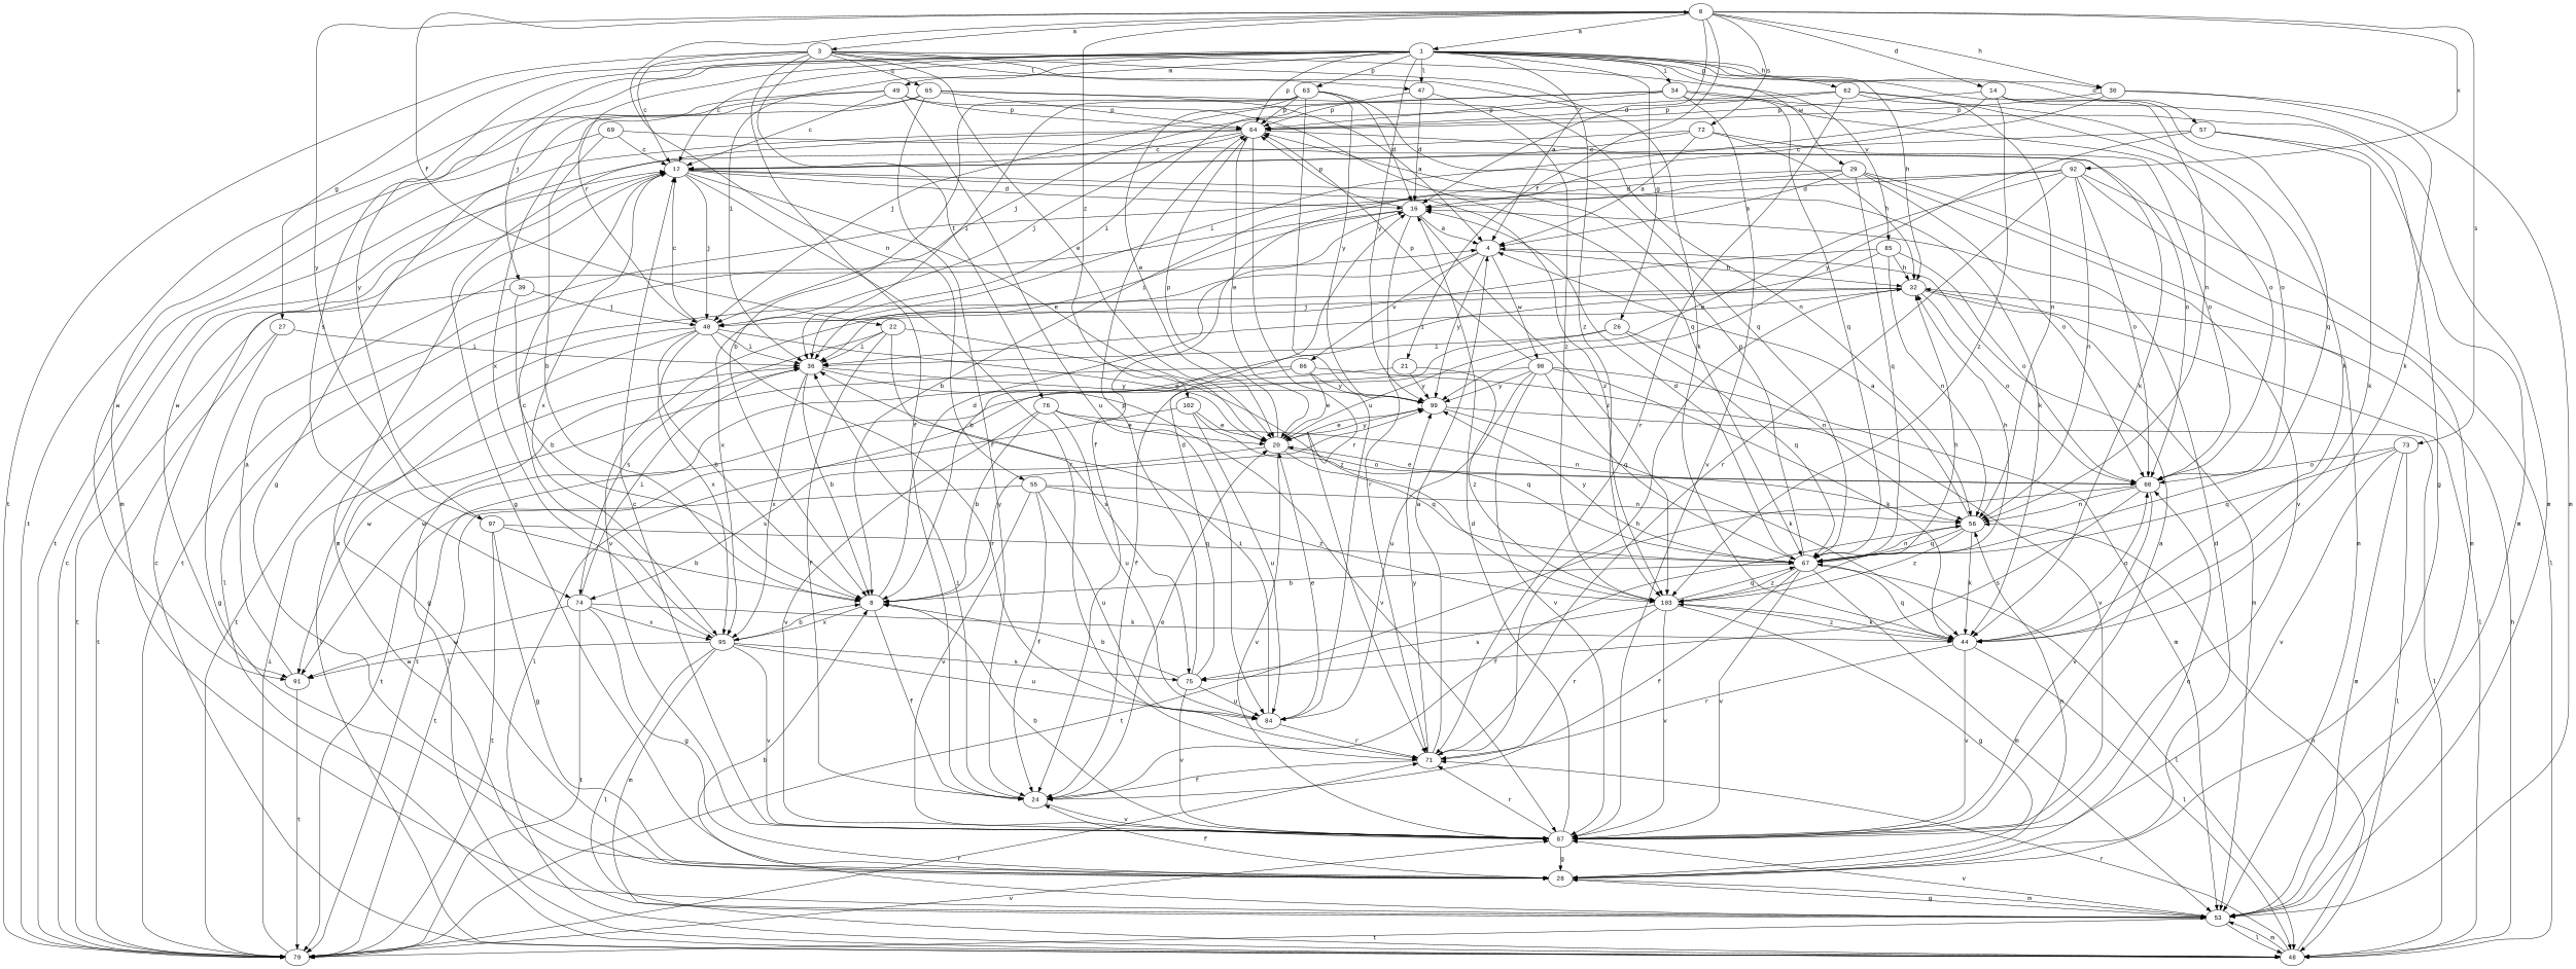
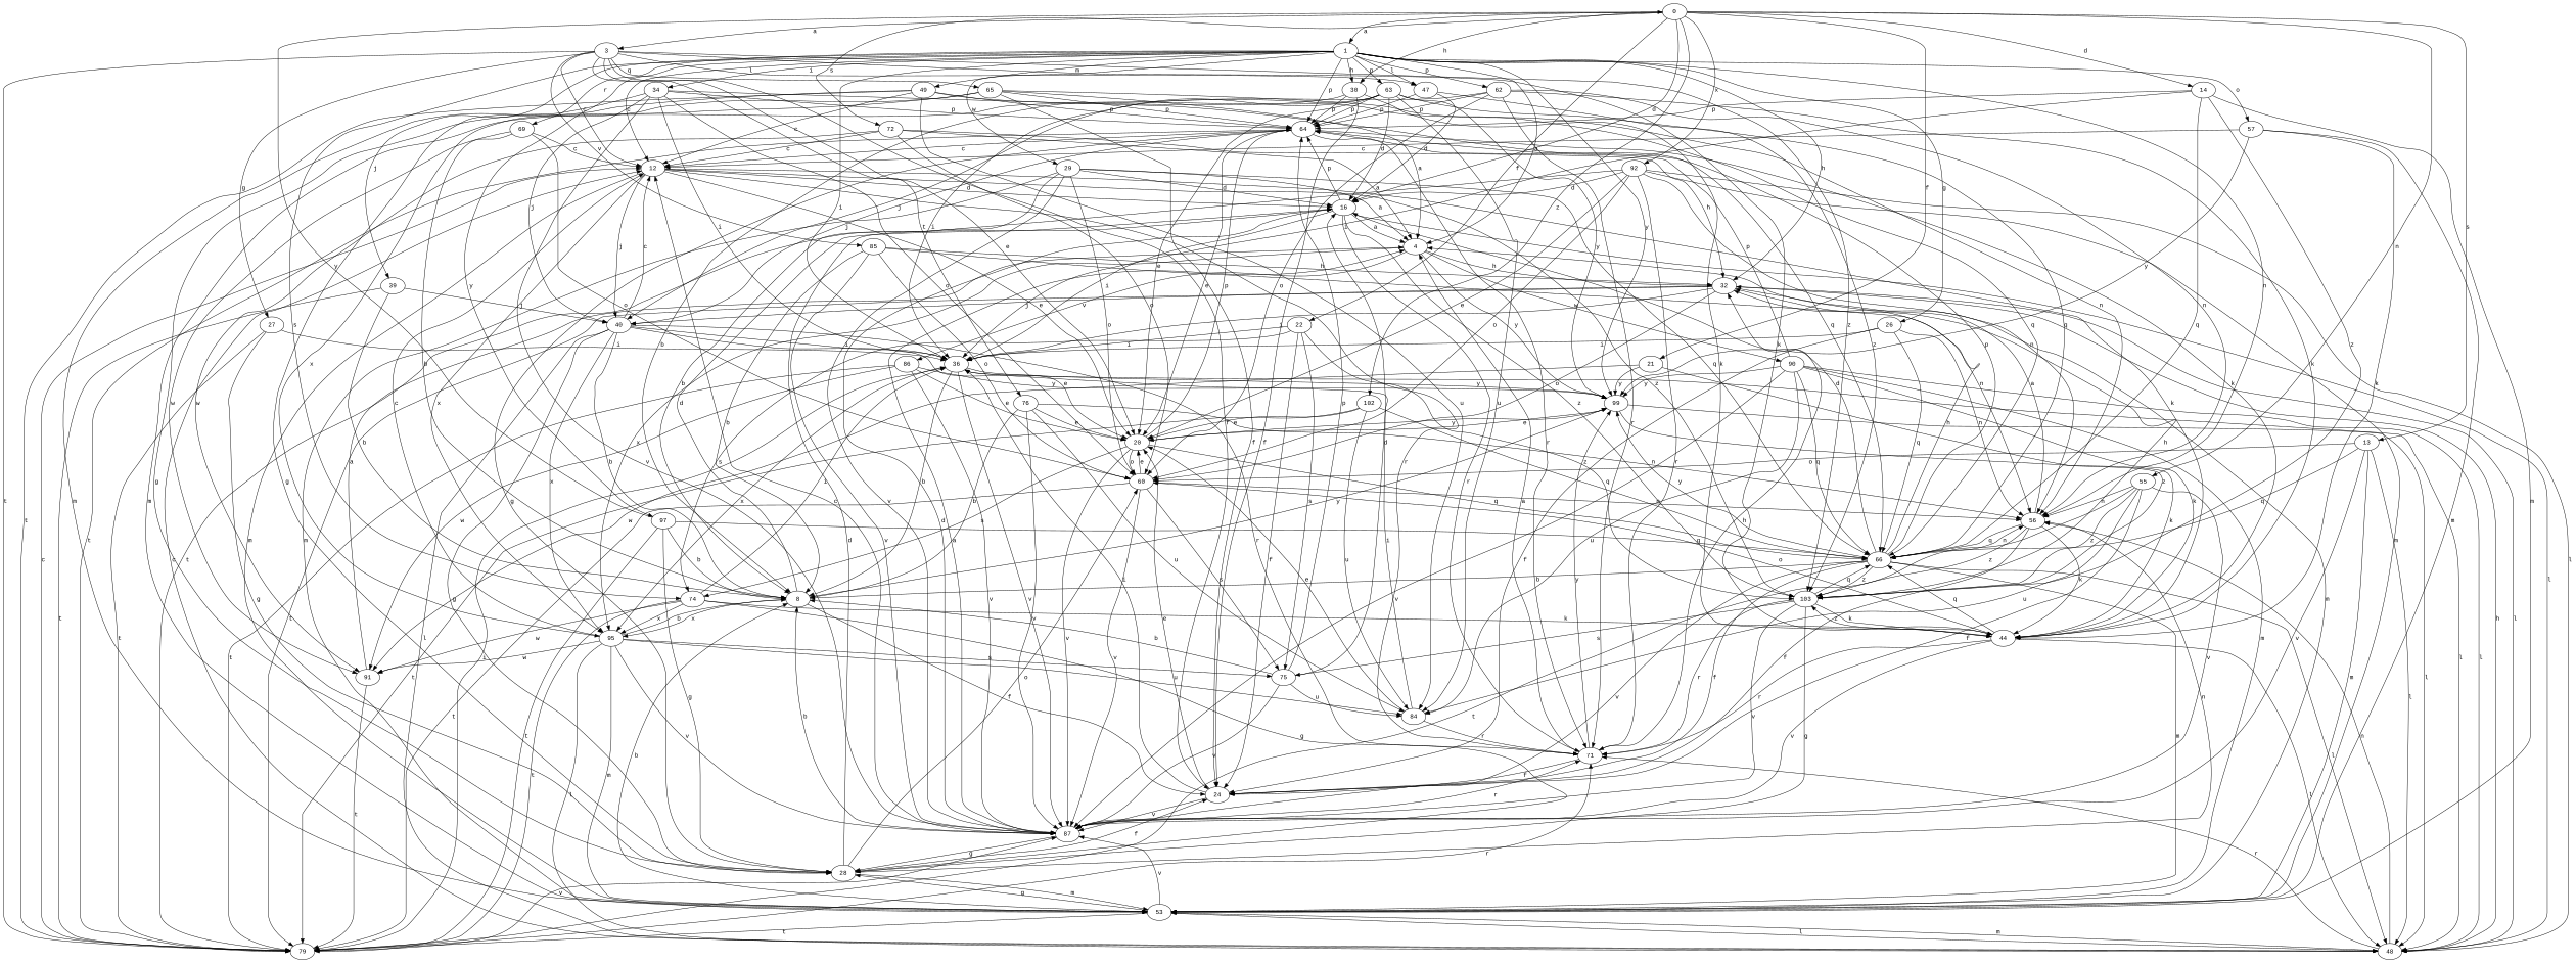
  strict digraph {
    fontname="Liberation Mono"
    node [fontname="Liberation Mono"]
    edge [fontname="Liberation Mono"]
    0
    1
    3
    14
    16
    21
    22
    30
    55
    72
-   73
+   73 [label=13]
    92
    102
    97
    4
    12
    26
    32
    34
    36
    39
    47
    49
    56
    57
    62
    63
    64
    69
    74
    n31 [label=29]
    99
    20
    24
    27
    44
    65
    76
    79
    85
    103
    53
-   67
+   67 [label=66]
    71
    48
    91
    75
    87
    84
    60
    8
    28
    86
    90
    95
    40
    0 -> 1 [label=a]
    0 -> 3 [label=a]
    0 -> 14 [label=d]
    0 -> 16 [label=d]
    0 -> 21 [label=f]
    0 -> 22 [label=f]
    0 -> 30 [label=h]
    0 -> 55 [label=n]
    0 -> 72 [label=s]
    0 -> 73 [label=s]
    0 -> 92 [label=x]
    0 -> 102 [label=z]
    1 -> 30 [label=h]
    1 -> 97 [label=y]
    1 -> 4 [label=a]
    1 -> 12 [label=c]
    1 -> 26 [label=g]
    1 -> 32 [label=h]
    1 -> 34 [label=i]
    1 -> 36 [label=i]
    1 -> 39 [label=j]
    1 -> 47 [label=l]
    1 -> 49 [label=m]
    1 -> 56 [label=n]
    1 -> 57 [label=o]
    1 -> 62 [label=p]
    1 -> 63 [label=p]
    1 -> 64 [label=p]
-   1 -> 40 [label=r]
+   1 -> 69 [label=r]
    1 -> 74 [label=s]
    1 -> n31 [label=w]
    1 -> 99 [label=y]
    3 -> 12 [label=c]
    3 -> 47 [label=l]
    3 -> 20 [label=e]
    3 -> 24 [label=f]
    3 -> 27 [label=g]
    3 -> 44 [label=k]
    3 -> 65 [label=q]
    3 -> 76 [label=t]
    3 -> 79 [label=t]
    3 -> 85 [label=v]
    3 -> 103 [label=z]
    14 -> 36 [label=i]
    14 -> 64 [label=p]
    14 -> 103 [label=z]
    14 -> 53 [label=m]
    14 -> 67 [label=q]
    16 -> 4 [label=a]
    16 -> 36 [label=i]
    16 -> 64 [label=p]
    16 -> 103 [label=z]
    16 -> 71 [label=r]
    16 -> 48 [label=l]
    21 -> 99 [label=y]
    21 -> 103 [label=z]
    21 -> 91 [label=w]
    22 -> 36 [label=i]
    22 -> 74 [label=s]
    22 -> 24 [label=f]
    22 -> 103 [label=z]
    22 -> 75 [label=s]
    30 -> 64 [label=p]
    30 -> 24 [label=f]
    30 -> 44 [label=k]
    30 -> 53 [label=m]
    55 -> 56 [label=n]
    55 -> 24 [label=f]
    55 -> 79 [label=t]
    55 -> 103 [label=z]
    55 -> 87 [label=v]
    55 -> 84 [label=u]
    72 -> 4 [label=a]
    72 -> 12 [label=c]
    72 -> 32 [label=h]
    72 -> 91 [label=w]
    72 -> 60 [label=o]
    73 -> 53 [label=m]
    73 -> 67 [label=q]
    73 -> 48 [label=l]
    73 -> 87 [label=v]
    73 -> 60 [label=o]
    92 -> 16 [label=d]
    92 -> 56 [label=n]
    92 -> 20 [label=e]
    92 -> 79 [label=t]
    92 -> 53 [label=m]
    92 -> 71 [label=r]
    92 -> 48 [label=l]
    92 -> 60 [label=o]
    102 -> 20 [label=e]
    102 -> 79 [label=t]
    102 -> 67 [label=q]
    102 -> 84 [label=u]
    97 -> 0 [label=y]
    97 -> 79 [label=t]
    97 -> 67 [label=q]
    97 -> 8 [label=b]
    97 -> 28 [label=g]
    4 -> 32 [label=h]
    4 -> 99 [label=y]
    4 -> 86 [label=v]
    4 -> 90 [label=w]
    4 -> 95 [label=x]
    12 -> 16 [label=d]
    12 -> 20 [label=e]
    12 -> 44 [label=k]
    12 -> 103 [label=z]
    12 -> 53 [label=m]
    12 -> 71 [label=r]
    12 -> 95 [label=x]
    12 -> 40 [label=j]
    26 -> 36 [label=i]
    26 -> 56 [label=n]
    26 -> 24 [label=f]
    26 -> 67 [label=q]
    32 -> 36 [label=i]
    32 -> 79 [label=t]
    32 -> 53 [label=m]
    32 -> 48 [label=l]
    32 -> 60 [label=o]
    32 -> 40 [label=j]
    34 -> 36 [label=i]
    34 -> 64 [label=p]
    34 -> 67 [label=q]
    34 -> 87 [label=v]
    34 -> 60 [label=o]
    34 -> 28 [label=g]
    34 -> 40 [label=j]
    36 -> 99 [label=y]
    36 -> 48 [label=l]
    36 -> 87 [label=v]
    36 -> 8 [label=b]
    36 -> 95 [label=x]
    39 -> 79 [label=t]
    39 -> 8 [label=b]
    39 -> 40 [label=j]
    47 -> 16 [label=d]
    47 -> 64 [label=p]
    47 -> 103 [label=z]
    49 -> 12 [label=c]
    49 -> 64 [label=p]
    49 -> 79 [label=t]
    49 -> 53 [label=m]
    49 -> 67 [label=q]
    49 -> 84 [label=u]
    56 -> 4 [label=a]
    56 -> 24 [label=f]
    56 -> 44 [label=k]
    56 -> 103 [label=z]
    56 -> 67 [label=q]
    57 -> 12 [label=c]
    57 -> 99 [label=y]
    57 -> 44 [label=k]
    57 -> 53 [label=m]
    62 -> 56 [label=n]
    62 -> 64 [label=p]
    62 -> 44 [label=k]
    62 -> 71 [label=r]
    62 -> 60 [label=o]
    62 -> 40 [label=j]
    63 -> 16 [label=d]
    63 -> 36 [label=i]
    63 -> 64 [label=p]
    63 -> 99 [label=y]
    63 -> 20 [label=e]
    63 -> 67 [label=q]
    63 -> 84 [label=u]
    63 -> 8 [label=b]
    64 -> 12 [label=c]
    64 -> 20 [label=e]
    64 -> 44 [label=k]
    64 -> 79 [label=t]
    64 -> 71 [label=r]
    64 -> 28 [label=g]
    64 -> 40 [label=j]
    69 -> 12 [label=c]
    69 -> 91 [label=w]
    69 -> 60 [label=o]
    69 -> 8 [label=b]
    74 -> 36 [label=i]
    74 -> 44 [label=k]
    74 -> 79 [label=t]
    74 -> 91 [label=w]
    74 -> 28 [label=g]
    74 -> 95 [label=x]
    n31 -> 16 [label=d]
    n31 -> 4 [label=a]
    n31 -> 53 [label=m]
    n31 -> 67 [label=q]
    n31 -> 87 [label=v]
    n31 -> 60 [label=o]
    n31 -> 8 [label=b]
    99 -> 20 [label=e]
    99 -> 44 [label=k]
    99 -> 48 [label=l]
    20 -> 64 [label=p]
    20 -> 74 [label=s]
    20 -> 99 [label=y]
    20 -> 67 [label=q]
    20 -> 87 [label=v]
    20 -> 60 [label=o]
    24 -> 36 [label=i]
    24 -> 20 [label=e]
    24 -> 87 [label=v]
    27 -> 36 [label=i]
    27 -> 79 [label=t]
    27 -> 28 [label=g]
    44 -> 103 [label=z]
    44 -> 67 [label=q]
    44 -> 71 [label=r]
    44 -> 48 [label=l]
    44 -> 87 [label=v]
    44 -> 60 [label=o]
    65 -> 4 [label=a]
    65 -> 56 [label=n]
    65 -> 64 [label=p]
    65 -> 24 [label=f]
    65 -> 28 [label=g]
    65 -> 95 [label=x]
    76 -> 56 [label=n]
    76 -> 20 [label=e]
    76 -> 87 [label=v]
    76 -> 84 [label=u]
    76 -> 8 [label=b]
    79 -> 12 [label=c]
    79 -> 36 [label=i]
    79 -> 71 [label=r]
    79 -> 87 [label=v]
    85 -> 32 [label=h]
    85 -> 56 [label=n]
    85 -> 87 [label=v]
    85 -> 60 [label=o]
    85 -> 8 [label=b]
    103 -> 32 [label=h]
    103 -> 44 [label=k]
    103 -> 67 [label=q]
    103 -> 71 [label=r]
    103 -> 75 [label=s]
    103 -> 87 [label=v]
    103 -> 28 [label=g]
    53 -> 79 [label=t]
    53 -> 48 [label=l]
    53 -> 87 [label=v]
    53 -> 8 [label=b]
    53 -> 28 [label=g]
    67 -> 16 [label=d]
    67 -> 32 [label=h]
    67 -> 56 [label=n]
    67 -> 64 [label=p]
    67 -> 99 [label=y]
    67 -> 24 [label=f]
    67 -> 103 [label=z]
    67 -> 53 [label=m]
    67 -> 48 [label=l]
    67 -> 87 [label=v]
    67 -> 8 [label=b]
    71 -> 4 [label=a]
    71 -> 32 [label=h]
    71 -> 99 [label=y]
    71 -> 24 [label=f]
    48 -> 12 [label=c]
    48 -> 32 [label=h]
    48 -> 56 [label=n]
    48 -> 53 [label=m]
    48 -> 71 [label=r]
    91 -> 4 [label=a]
    91 -> 79 [label=t]
    75 -> 16 [label=d]
    75 -> 64 [label=p]
    75 -> 87 [label=v]
    75 -> 84 [label=u]
    75 -> 8 [label=b]
    87 -> 16 [label=d]
    87 -> 4 [label=a]
    87 -> 12 [label=c]
    87 -> 71 [label=r]
    87 -> 8 [label=b]
    87 -> 28 [label=g]
    84 -> 36 [label=i]
    84 -> 20 [label=e]
    84 -> 71 [label=r]
    60 -> 56 [label=n]
    60 -> 20 [label=e]
    60 -> 79 [label=t]
    60 -> 75 [label=s]
    60 -> 87 [label=v]
    8 -> 16 [label=d]
    8 -> 99 [label=y]
    8 -> 24 [label=f]
    8 -> 95 [label=x]
    28 -> 16 [label=d]
    28 -> 56 [label=n]
    28 -> 24 [label=f]
    28 -> 53 [label=m]
    28 -> 60 [label=o]
    86 -> 99 [label=y]
    86 -> 20 [label=e]
    86 -> 79 [label=t]
    86 -> 91 [label=w]
    86 -> 87 [label=v]
    90 -> 64 [label=p]
    90 -> 99 [label=y]
    90 -> 44 [label=k]
    90 -> 53 [label=m]
    90 -> 67 [label=q]
    90 -> 48 [label=l]
    90 -> 87 [label=v]
    90 -> 84 [label=u]
    95 -> 12 [label=c]
    95 -> 53 [label=m]
    95 -> 48 [label=l]
    95 -> 91 [label=w]
    95 -> 75 [label=s]
    95 -> 87 [label=v]
    95 -> 84 [label=u]
    95 -> 8 [label=b]
    40 -> 12 [label=c]
    40 -> 36 [label=i]
    40 -> 20 [label=e]
    40 -> 71 [label=r]
    40 -> 48 [label=l]
    40 -> 8 [label=b]
    40 -> 28 [label=g]
    40 -> 95 [label=x]
  }
